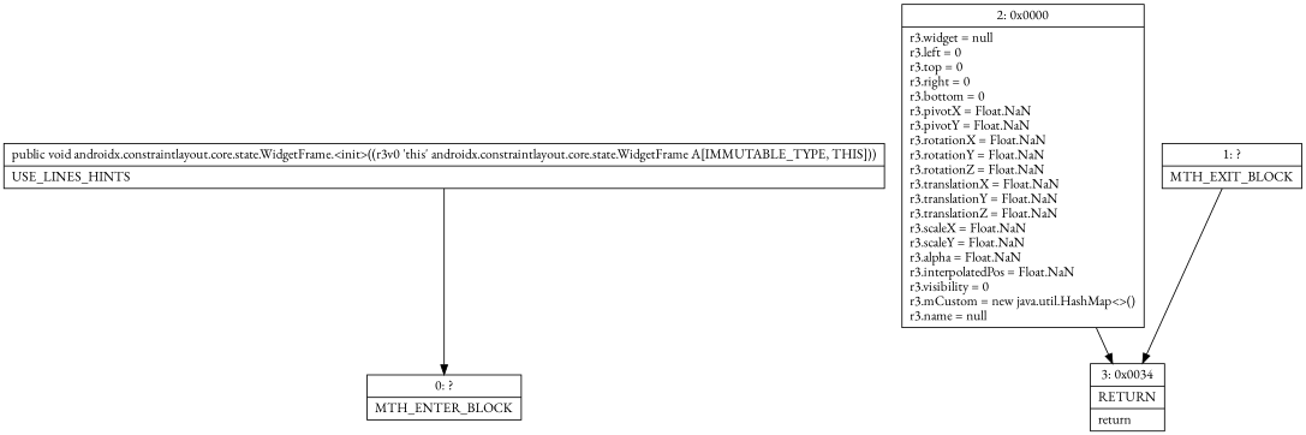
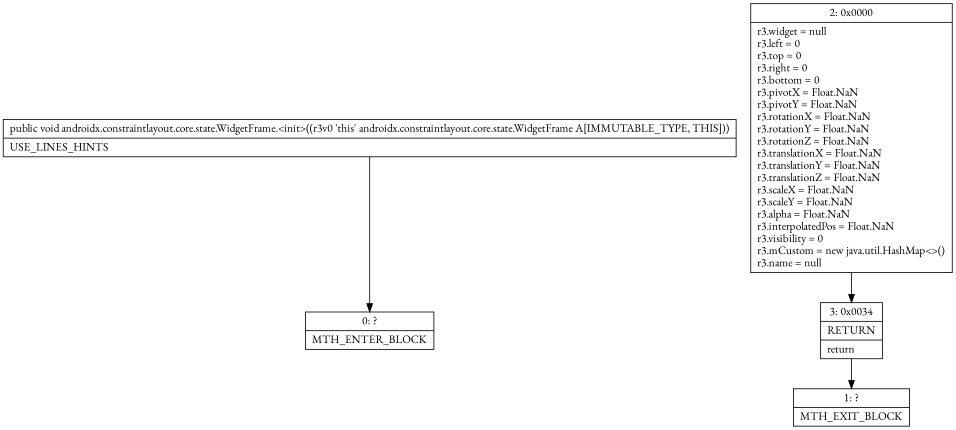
  digraph {
    fontname="EB Garamond"
    node [fontname="EB Garamond" shape=record]
    edge [fontname="EB Garamond"]
    n1 [label="{0\:\ ?|MTH_ENTER_BLOCK\l}"]
    n2 [label="{2\:\ 0x0000|r3.widget = null\lr3.left = 0\lr3.top = 0\lr3.right = 0\lr3.bottom = 0\lr3.pivotX = Float.NaN\lr3.pivotY = Float.NaN\lr3.rotationX = Float.NaN\lr3.rotationY = Float.NaN\lr3.rotationZ = Float.NaN\lr3.translationX = Float.NaN\lr3.translationY = Float.NaN\lr3.translationZ = Float.NaN\lr3.scaleX = Float.NaN\lr3.scaleY = Float.NaN\lr3.alpha = Float.NaN\lr3.interpolatedPos = Float.NaN\lr3.visibility = 0\lr3.mCustom = new java.util.HashMap\<\>()\lr3.name = null\l}"]
    n3 [label="{3\:\ 0x0034|RETURN\l|return\l}"]
    n4 [label="{1\:\ ?|MTH_EXIT_BLOCK\l}"]
    n5 [label="{public void androidx.constraintlayout.core.state.WidgetFrame.\<init\>((r3v0 'this' androidx.constraintlayout.core.state.WidgetFrame A[IMMUTABLE_TYPE, THIS]))  | USE_LINES_HINTS\l}"]
    n2 -> n3
-   n4 -> n3
+   n3 -> n4
    n5 -> n1
  }
